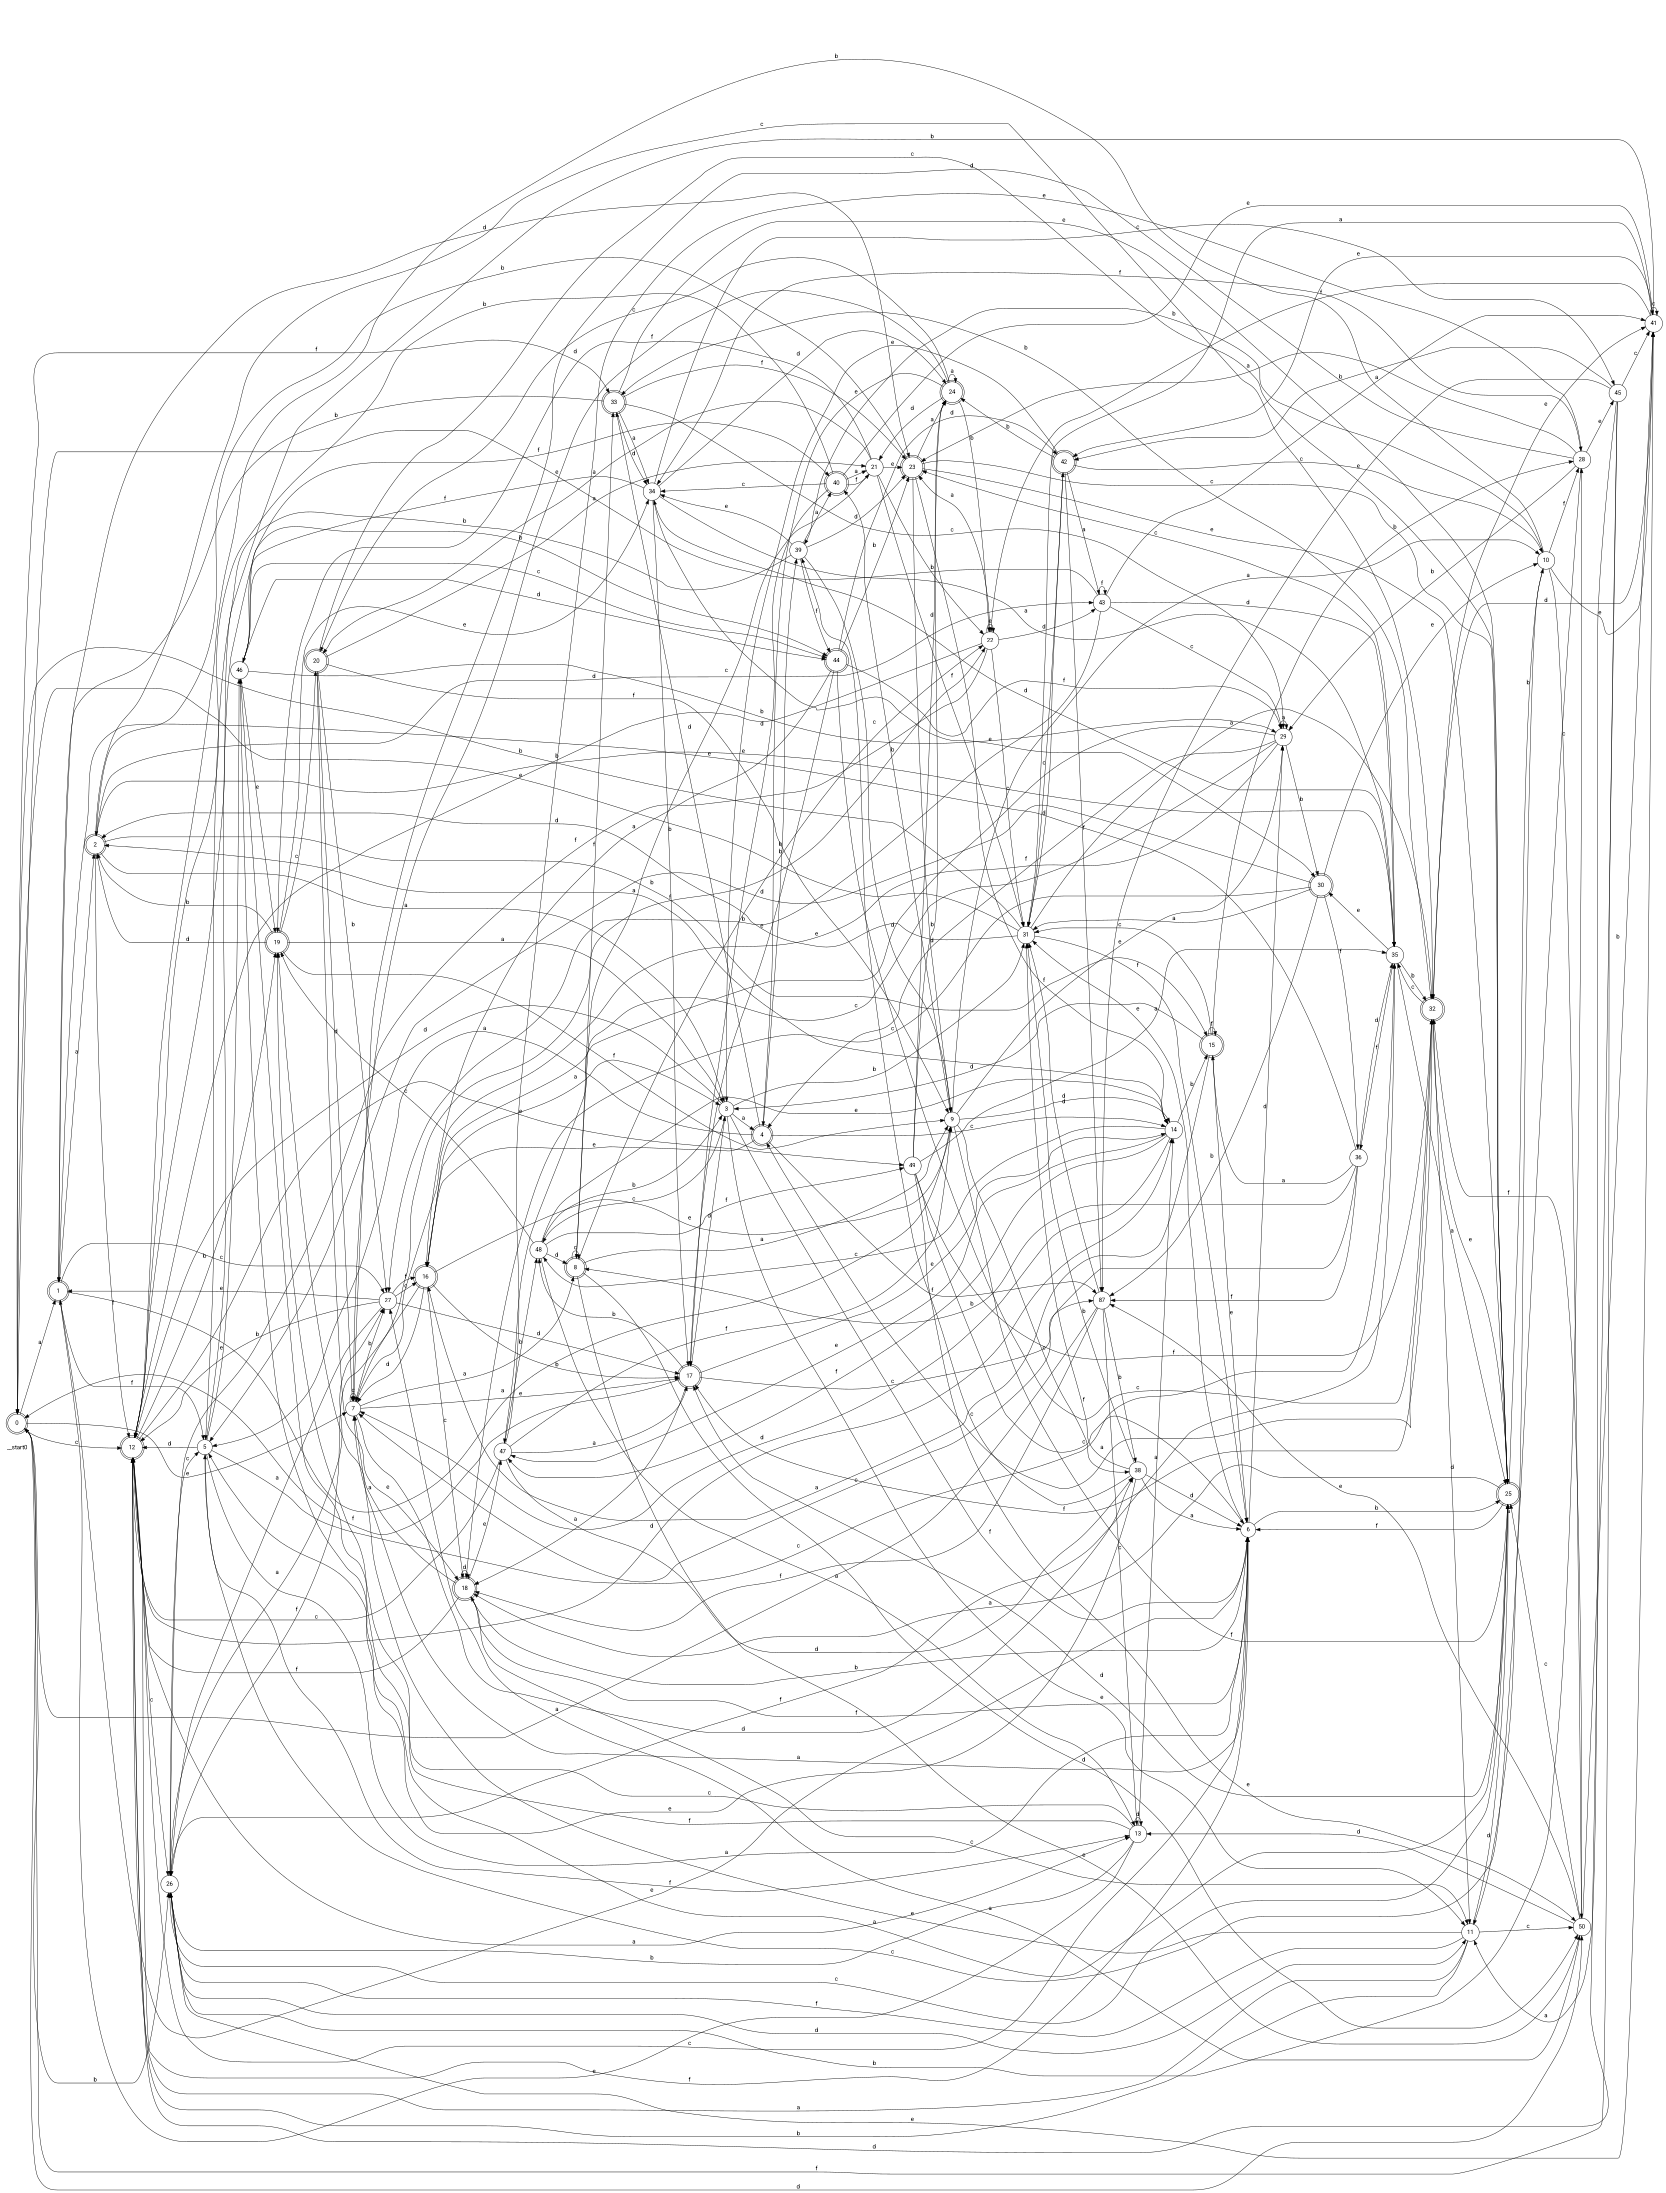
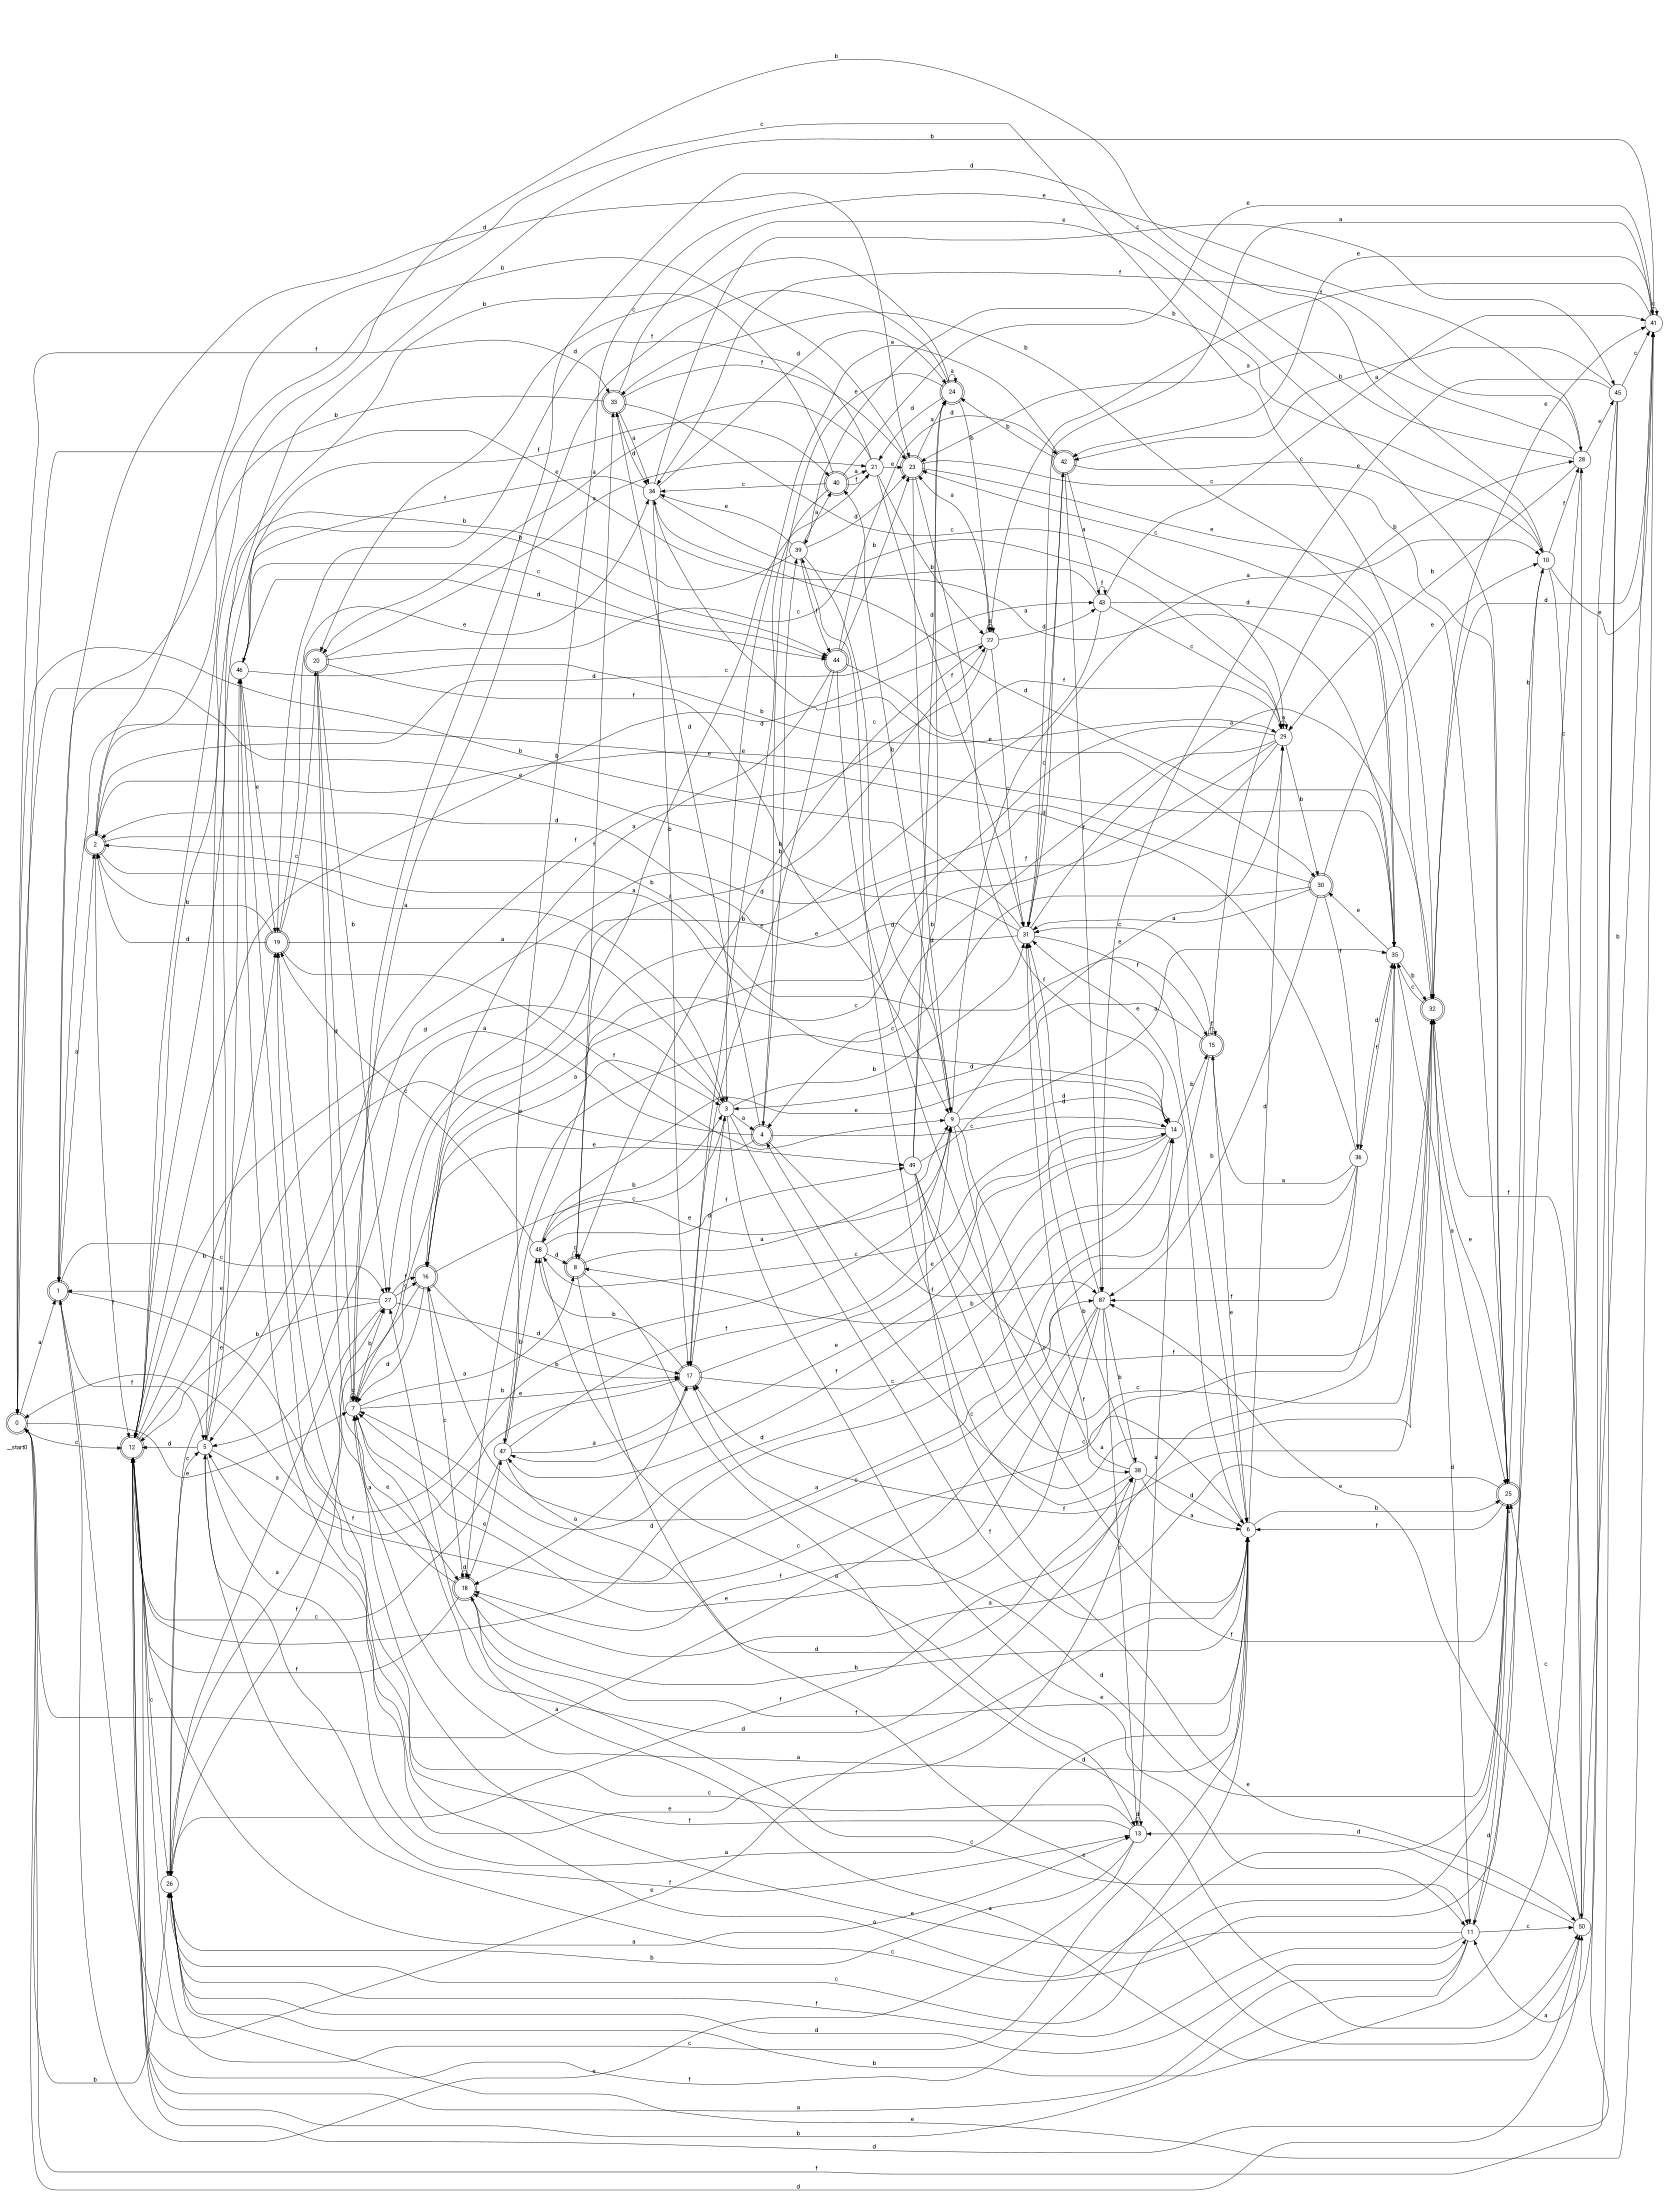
  digraph {
    fontname=Roboto
    rankdir=LR
    node [fontname=Roboto shape=circle color=black fillcolor=white style=filled]
    edge [fontname=Roboto]
    __start0 [shape=none color="" fillcolor="" style=""]
    n2 [label=0 shape=doublecircle style="rounded,filled"]
    n3 [label=1 shape=doublecircle style="rounded,filled"]
    n4 [label=7]
    n5 [label=12 shape=doublecircle style="rounded,filled"]
    n6 [label=26]
    n7 [label=33 shape=doublecircle style="rounded,filled"]
    n8 [label=50]
    n9 [label=2 shape=doublecircle style="rounded,filled"]
    n10 [label=5]
    n11 [label=6]
    n12 [label=9]
    n13 [label=23 shape=doublecircle style="rounded,filled"]
    n14 [label=27]
    n15 [label=8 shape=doublecircle style="rounded,filled"]
    n16 [label=17 shape=doublecircle style="rounded,filled"]
    n17 [label=22]
    n18 [label=38]
    n19 [label=14]
    n20 [label=13]
    n21 [label=19 shape=doublecircle style="rounded,filled"]
    n22 [label=49]
    n23 [label=35]
    n24 [label=11]
    n25 [label=28]
    n26 [label=41]
    n27 [label=25 shape=doublecircle style="rounded,filled"]
    n28 [label=29]
    n29 [label=34]
    n30 [label=32 shape=doublecircle style="rounded,filled"]
    n31 [label=87]
    n32 [label=3]
    n33 [label=15 shape=doublecircle style="rounded,filled"]
    n34 [label=43]
    n35 [label=44 shape=doublecircle style="rounded,filled"]
    n36 [label=46]
    n37 [label=31]
    n38 [label=18 shape=doublecircle style="rounded,filled"]
    n39 [label=10]
    n40 [label=40 shape=doublecircle style="rounded,filled"]
    n41 [label=24 shape=doublecircle style="rounded,filled"]
    n42 [label=16 shape=doublecircle style="rounded,filled"]
    n43 [label=4 shape=doublecircle style="rounded,filled"]
    n44 [label=48]
    n45 [label=30 shape=doublecircle style="rounded,filled"]
    n46 [label=36]
    n47 [label=39]
    n48 [label=42 shape=doublecircle style="rounded,filled"]
    n49 [label=47]
    n50 [label=21]
    n51 [label=45]
    n52 [label=20 shape=doublecircle style="rounded,filled"]
    n2 -> n3 [label=a]
    n2 -> n4 [label=e]
    n2 -> n5 [label=c]
    n2 -> n6 [label=b]
    n2 -> n7 [label=f]
    n2 -> n8 [label=d]
    n3 -> n9 [label=a]
    n3 -> n10 [label=f]
    n3 -> n11 [label=e]
-   n3 -> n12 [label=a]
+   n3 -> n12 [label=b]
    n3 -> n13 [label=d]
    n3 -> n14 [label=c]
    n4 -> n4 [label=c]
    n4 -> n14 [label=b]
    n4 -> n15 [label=a]
    n4 -> n16 [label=e]
    n4 -> n17 [label=f]
    n4 -> n18 [label=d]
    n5 -> n6 [label=c]
    n5 -> n11 [label=f]
    n5 -> n19 [label=d]
    n5 -> n20 [label=a]
    n5 -> n21 [label=b]
    n5 -> n22 [label=e]
    n6 -> n10 [label=c]
    n6 -> n14 [label=a]
    n6 -> n23 [label=f]
    n6 -> n24 [label=d]
    n6 -> n25 [label=b]
    n6 -> n26 [label=e]
    n7 -> n3 [label=b]
    n7 -> n13 [label=f]
    n7 -> n27 [label=e]
    n7 -> n28 [label=c]
    n7 -> n29 [label=a]
    n7 -> n29 [label=d]
    n8 -> n14 [label=a]
    n8 -> n20 [label=d]
    n8 -> n26 [label=b]
    n8 -> n27 [label=c]
    n8 -> n30 [label=f]
    n8 -> n31 [label=e]
    n9 -> n5 [label=f]
    n9 -> n23 [label=e]
    n9 -> n30 [label=c]
    n9 -> n32 [label=a]
    n9 -> n33 [label=b]
    n9 -> n34 [label=d]
    n10 -> n5 [label=d]
    n10 -> n11 [label=a]
    n10 -> n20 [label=f]
    n10 -> n23 [label=c]
    n10 -> n35 [label=b]
    n10 -> n36 [label=e]
    n11 -> n4 [label=a]
    n11 -> n5 [label=c]
    n11 -> n27 [label=b]
    n11 -> n28 [label=d]
    n11 -> n37 [label=e]
    n11 -> n38 [label=f]
    n12 -> n18 [label=c]
    n12 -> n19 [label=d]
    n12 -> n27 [label=f]
    n12 -> n28 [label=e]
    n12 -> n39 [label=a]
    n12 -> n40 [label=b]
    n13 -> n9 [label=b]
    n13 -> n12 [label=d]
    n13 -> n19 [label=f]
    n13 -> n27 [label=c]
    n13 -> n27 [label=e]
    n13 -> n41 [label=a]
    n14 -> n3 [label=e]
    n14 -> n5 [label=b]
    n14 -> n6 [label=a]
    n14 -> n16 [label=d]
    n14 -> n42 [label=c]
    n14 -> n42 [label=f]
    n15 -> n7 [label=f]
    n15 -> n8 [label=d]
    n15 -> n8 [label=e]
    n15 -> n12 [label=a]
    n15 -> n15 [label=c]
    n15 -> n17 [label=b]
    n16 -> n2 [label=f]
    n16 -> n19 [label=e]
    n16 -> n31 [label=c]
    n16 -> n32 [label=d]
    n16 -> n38 [label=a]
    n16 -> n44 [label=b]
    n17 -> n5 [label=b]
    n17 -> n6 [label=f]
    n17 -> n13 [label=a]
    n17 -> n17 [label=e]
    n17 -> n34 [label=d]
    n17 -> n37 [label=c]
    n18 -> n10 [label=e]
    n18 -> n11 [label=a]
    n18 -> n11 [label=d]
    n18 -> n37 [label=b]
    n18 -> n37 [label=f]
    n18 -> n47 [label=c]
    n19 -> n4 [label=d]
    n19 -> n9 [label=a]
    n19 -> n33 [label=b]
    n19 -> n44 [label=c]
    n19 -> n49 [label=e]
    n19 -> n49 [label=f]
    n20 -> n3 [label=e]
    n20 -> n6 [label=b]
    n20 -> n19 [label=a]
    n20 -> n20 [label=d]
    n20 -> n21 [label=c]
    n20 -> n36 [label=f]
    n21 -> n9 [label=b]
    n21 -> n9 [label=d]
    n21 -> n12 [label=f]
    n21 -> n29 [label=e]
    n21 -> n32 [label=a]
    n21 -> n52 [label=c]
    n22 -> n8 [label=e]
    n22 -> n11 [label=c]
    n22 -> n23 [label=a]
    n22 -> n30 [label=f]
    n22 -> n41 [label=b]
    n22 -> n41 [label=d]
    n23 -> n13 [label=c]
    n23 -> n27 [label=a]
    n23 -> n29 [label=d]
    n23 -> n30 [label=b]
    n23 -> n45 [label=e]
    n23 -> n46 [label=f]
    n24 -> n4 [label=e]
    n24 -> n5 [label=a]
    n24 -> n5 [label=b]
    n24 -> n6 [label=f]
    n24 -> n8 [label=c]
    n24 -> n27 [label=d]
    n25 -> n4 [label=d]
    n25 -> n10 [label=c]
    n25 -> n13 [label=a]
    n25 -> n28 [label=b]
    n25 -> n29 [label=f]
    n25 -> n51 [label=e]
    n26 -> n10 [label=b]
    n26 -> n17 [label=f]
    n26 -> n26 [label=c]
    n26 -> n30 [label=d]
    n26 -> n37 [label=a]
    n26 -> n48 [label=e]
    n27 -> n6 [label=c]
    n27 -> n11 [label=f]
    n27 -> n16 [label=d]
    n27 -> n30 [label=e]
    n27 -> n38 [label=a]
    n27 -> n39 [label=b]
    n28 -> n4 [label=e]
    n28 -> n28 [label=a]
    n28 -> n42 [label=c]
    n28 -> n43 [label=f]
    n28 -> n45 [label=b]
    n28 -> n49 [label=d]
    n29 -> n16 [label=b]
    n29 -> n23 [label=a]
    n29 -> n36 [label=f]
    n29 -> n41 [label=d]
    n29 -> n45 [label=e]
    n29 -> n51 [label=c]
    n30 -> n7 [label=b]
    n30 -> n16 [label=f]
    n30 -> n23 [label=c]
    n30 -> n24 [label=d]
    n30 -> n26 [label=e]
    n30 -> n43 [label=a]
    n31 -> n2 [label=a]
+   n31 -> n4 [label=e]
    n31 -> n18 [label=b]
    n31 -> n20 [label=c]
    n31 -> n37 [label=d]
    n31 -> n38 [label=f]
    n32 -> n5 [label=d]
    n32 -> n11 [label=f]
    n32 -> n24 [label=e]
    n32 -> n37 [label=b]
    n32 -> n43 [label=a]
    n32 -> n44 [label=c]
    n33 -> n11 [label=e]
    n33 -> n25 [label=b]
    n33 -> n32 [label=d]
    n33 -> n33 [label=f]
    n33 -> n37 [label=c]
    n33 -> n42 [label=a]
    n34 -> n2 [label=e]
    n34 -> n14 [label=b]
    n34 -> n23 [label=d]
    n34 -> n26 [label=a]
    n34 -> n28 [label=c]
    n34 -> n34 [label=f]
    n35 -> n13 [label=b]
    n35 -> n16 [label=e]
    n35 -> n28 [label=f]
    n35 -> n30 [label=c]
    n35 -> n42 [label=a]
    n35 -> n48 [label=d]
    n36 -> n21 [label=e]
    n36 -> n27 [label=a]
    n36 -> n28 [label=b]
    n36 -> n35 [label=c]
    n36 -> n35 [label=d]
    n36 -> n40 [label=f]
    n37 -> n2 [label=b]
    n37 -> n2 [label=e]
    n37 -> n9 [label=d]
    n37 -> n11 [label=f]
    n37 -> n30 [label=a]
    n37 -> n48 [label=c]
    n38 -> n5 [label=f]
    n38 -> n11 [label=b]
    n38 -> n21 [label=a]
    n38 -> n24 [label=c]
    n38 -> n38 [label=d]
    n38 -> n49 [label=e]
    n39 -> n5 [label=b]
    n39 -> n8 [label=c]
    n39 -> n24 [label=a]
    n39 -> n25 [label=f]
    n39 -> n26 [label=e]
    n39 -> n47 [label=b]
    n40 -> n5 [label=b]
    n40 -> n16 [label=d]
    n40 -> n26 [label=e]
    n40 -> n29 [label=c]
    n40 -> n50 [label=a]
    n40 -> n50 [label=f]
    n41 -> n4 [label=f]
    n41 -> n17 [label=b]
    n41 -> n41 [label=a]
    n41 -> n43 [label=e]
    n41 -> n50 [label=d]
    n41 -> n52 [label=c]
    n42 -> n4 [label=d]
    n42 -> n6 [label=f]
    n42 -> n12 [label=e]
    n42 -> n16 [label=b]
    n42 -> n32 [label=a]
    n42 -> n38 [label=c]
    n43 -> n7 [label=d]
    n43 -> n10 [label=a]
    n43 -> n19 [label=c]
    n43 -> n31 [label=f]
    n43 -> n42 [label=e]
    n43 -> n47 [label=b]
    n44 -> n15 [label=d]
    n44 -> n19 [label=e]
    n44 -> n20 [label=a]
    n44 -> n21 [label=c]
    n44 -> n22 [label=f]
    n44 -> n32 [label=b]
    n45 -> n10 [label=d]
    n45 -> n31 [label=b]
    n45 -> n37 [label=a]
    n45 -> n38 [label=c]
    n45 -> n39 [label=e]
    n45 -> n46 [label=f]
    n46 -> n3 [label=e]
    n46 -> n4 [label=c]
    n46 -> n15 [label=b]
    n46 -> n23 [label=d]
    n46 -> n31 [label=f]
    n46 -> n33 [label=a]
    n47 -> n5 [label=b]
    n47 -> n12 [label=c]
    n47 -> n13 [label=d]
    n47 -> n29 [label=e]
    n47 -> n35 [label=f]
    n47 -> n40 [label=a]
    n48 -> n31 [label=f]
    n48 -> n32 [label=e]
    n48 -> n34 [label=a]
    n48 -> n37 [label=d]
    n48 -> n39 [label=c]
    n48 -> n41 [label=b]
    n49 -> n5 [label=c]
    n49 -> n12 [label=f]
    n49 -> n16 [label=a]
    n49 -> n18 [label=d]
    n49 -> n25 [label=e]
    n49 -> n44 [label=b]
    n50 -> n13 [label=e]
    n50 -> n15 [label=c]
    n50 -> n17 [label=b]
    n50 -> n21 [label=d]
    n50 -> n37 [label=f]
    n50 -> n52 [label=a]
    n51 -> n2 [label=f]
    n51 -> n5 [label=d]
    n51 -> n24 [label=a]
    n51 -> n26 [label=c]
    n51 -> n31 [label=e]
    n51 -> n48 [label=b]
    n52 -> n4 [label=d]
    n52 -> n12 [label=f]
    n52 -> n14 [label=b]
-   n52 -> n27 [label=c]
+   n52 -> n28 [label=c]
    n52 -> n38 [label=e]
    n52 -> n50 [label=a]
  }
